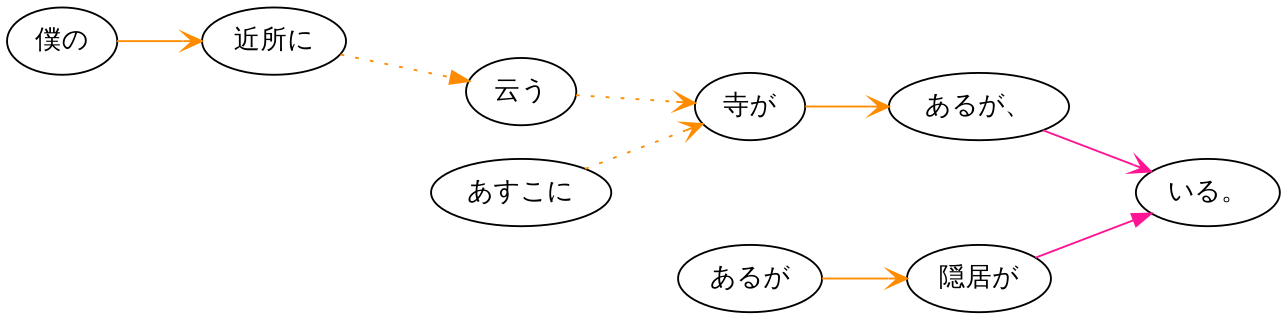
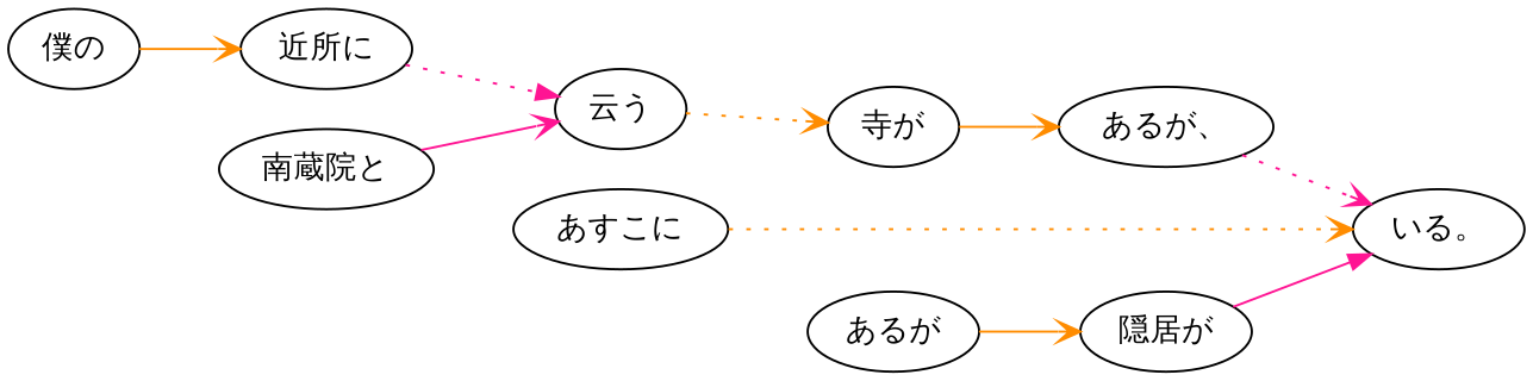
  digraph {
    rankdir=LR
    edge [arrowhead=vee color=darkorange style=solid]
    n1 [label="僕の"]
    n2 [label="近所に"]
    n3 [label="云う"]
    n4 [label="寺が"]
+   n5 [label="南蔵院と"]
    n6 [label="あるが、"]
    n7 [label="いる。"]
    n8 [label="あすこに"]
    n9 [label="あるが"]
    n10 [label="隠居が"]
    n1 -> n2
-   n2 -> n3 [arrowhead=normal style=dotted]
+   n2 -> n3 [arrowhead=normal color=deeppink style=dotted]
    n3 -> n4 [style=dotted]
    n4 -> n6
-   n6 -> n7 [color=deeppink]
-   n8 -> n4 [style=dotted]
+   n5 -> n3 [color=deeppink]
+   n6 -> n7 [color=deeppink style=dotted]
+   n8 -> n7 [style=dotted]
    n9 -> n10
    n10 -> n7 [arrowhead=normal color=deeppink]
  }
